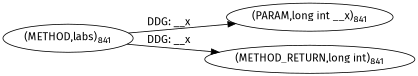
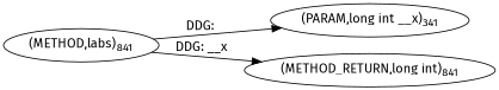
  digraph {
    fontname="Fira Sans"
    rankdir=LR
    node [fontname="Fira Sans"]
    edge [fontname="Fira Sans"]
    n1 [label=<(METHOD,labs)<SUB>841</SUB>>]
-   n2 [label=<(PARAM,long int __x)<SUB>841</SUB>>]
+   n2 [label=<(PARAM,long int __x)<SUB>341</SUB>>]
    n3 [label=<(METHOD_RETURN,long int)<SUB>841</SUB>>]
-   n1 -> n2 [label="DDG: __x"]
+   n1 -> n2 [label="DDG: "]
    n1 -> n3 [label="DDG: __x"]
  }
